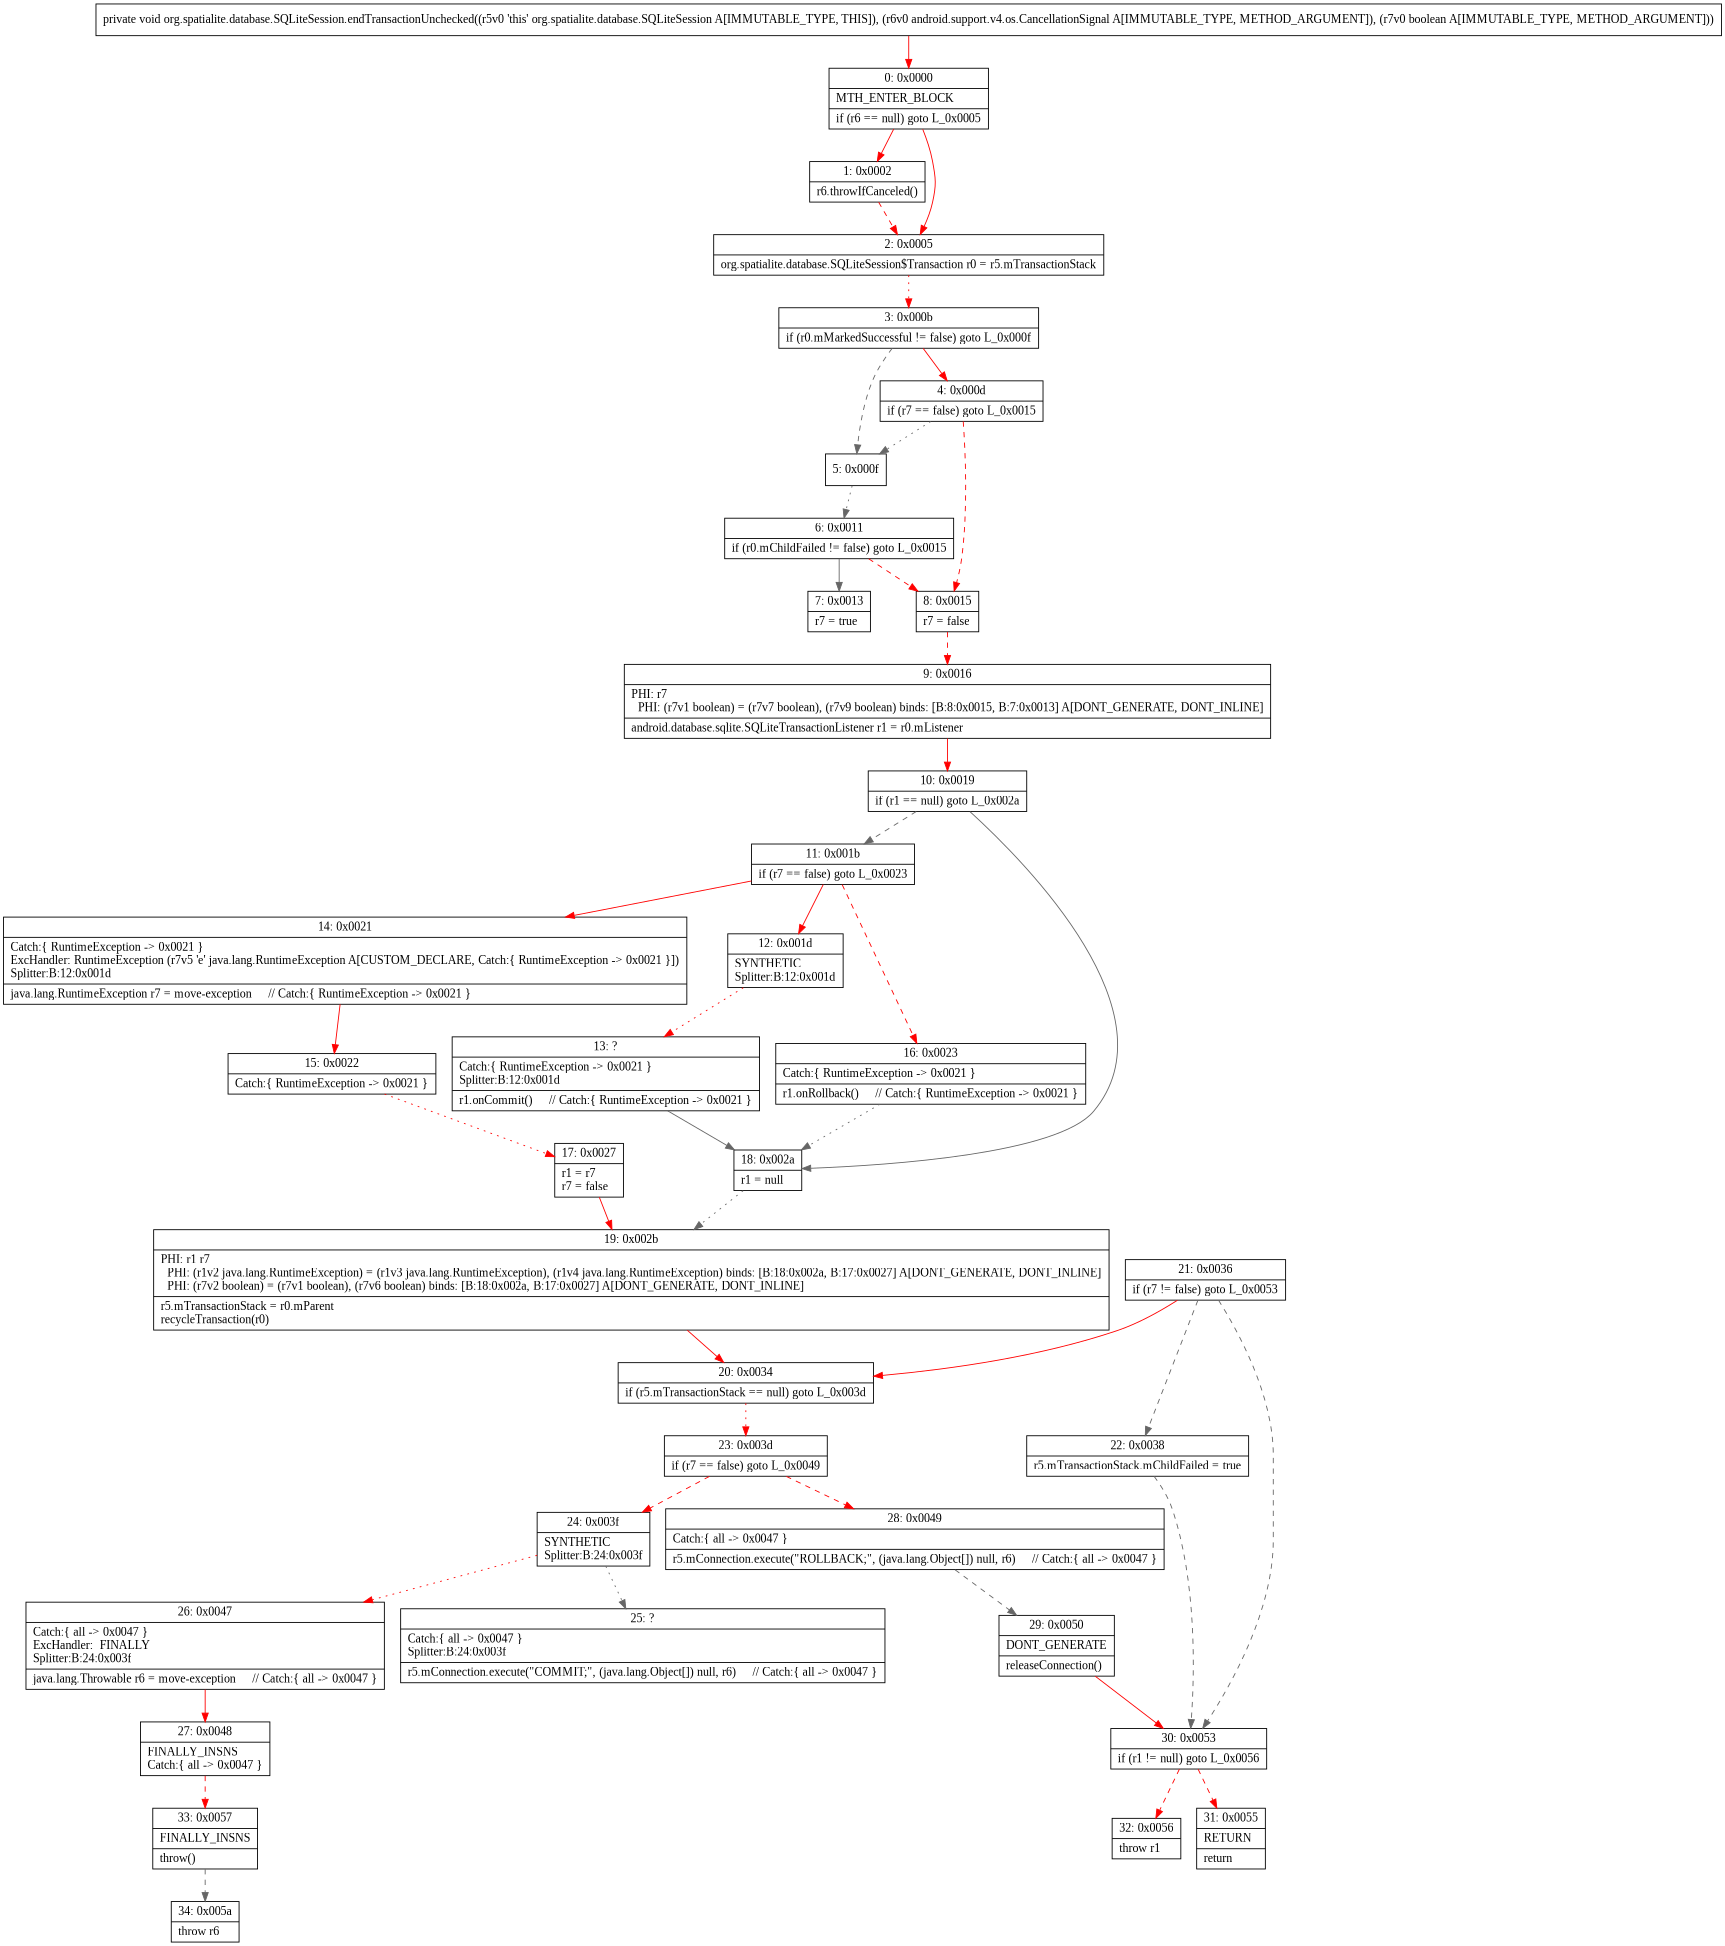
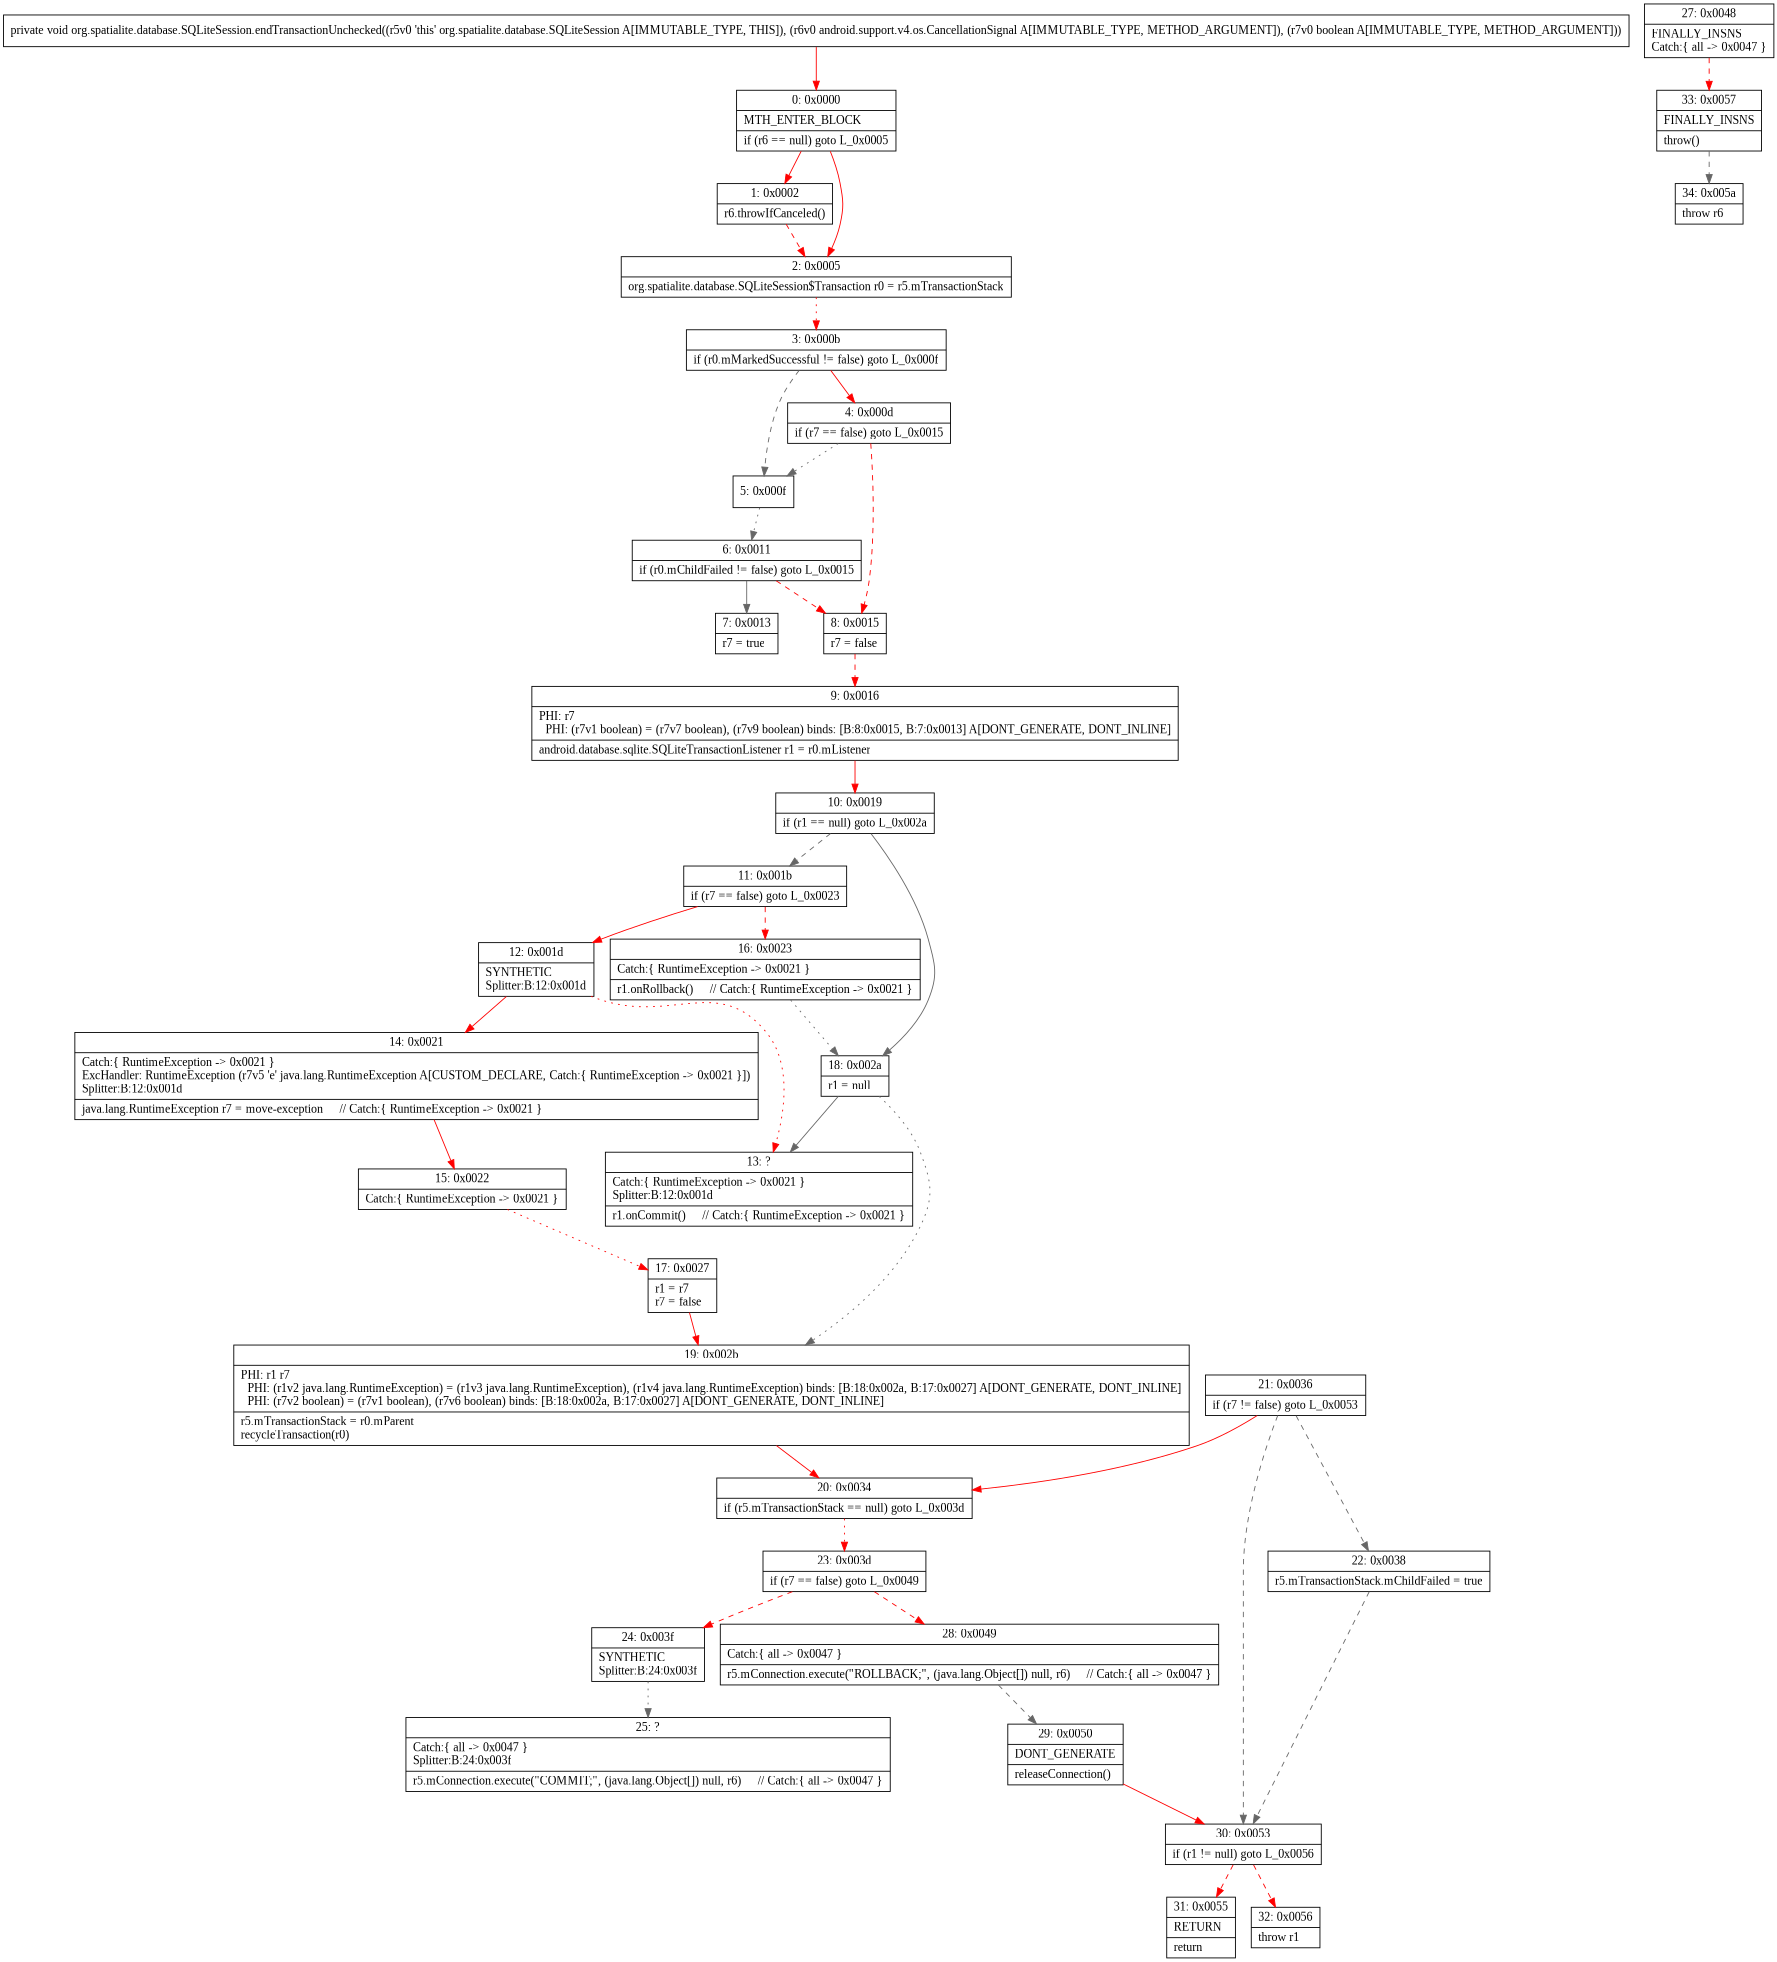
  digraph {
    fontname="Liberation Serif"
    node [fontname="Liberation Serif" shape=record]
    edge [color=red fontname="Liberation Serif" style=dashed]
    n1 [label="{0\:\ 0x0000|MTH_ENTER_BLOCK\l|if (r6 == null) goto L_0x0005\l}"]
    n2 [label="{1\:\ 0x0002|r6.throwIfCanceled()\l}"]
    n3 [label="{2\:\ 0x0005|org.spatialite.database.SQLiteSession$Transaction r0 = r5.mTransactionStack\l}"]
    n4 [label="{3\:\ 0x000b|if (r0.mMarkedSuccessful != false) goto L_0x000f\l}"]
    n5 [label="{4\:\ 0x000d|if (r7 == false) goto L_0x0015\l}"]
    n6 [label="{5\:\ 0x000f}"]
    n7 [label="{8\:\ 0x0015|r7 = false\l}"]
    n8 [label="{6\:\ 0x0011|if (r0.mChildFailed != false) goto L_0x0015\l}"]
    n9 [label="{9\:\ 0x0016|PHI: r7 \l  PHI: (r7v1 boolean) = (r7v7 boolean), (r7v9 boolean) binds: [B:8:0x0015, B:7:0x0013] A[DONT_GENERATE, DONT_INLINE]\l|android.database.sqlite.SQLiteTransactionListener r1 = r0.mListener\l}"]
    n10 [label="{7\:\ 0x0013|r7 = true\l}"]
    n11 [label="{10\:\ 0x0019|if (r1 == null) goto L_0x002a\l}"]
    n12 [label="{11\:\ 0x001b|if (r7 == false) goto L_0x0023\l}"]
    n13 [label="{18\:\ 0x002a|r1 = null\l}"]
    n14 [label="{12\:\ 0x001d|SYNTHETIC\lSplitter:B:12:0x001d\l}"]
    n15 [label="{16\:\ 0x0023|Catch:\{ RuntimeException \-\> 0x0021 \}\l|r1.onRollback()     \/\/ Catch:\{ RuntimeException \-\> 0x0021 \}\l}"]
    n16 [label="{19\:\ 0x002b|PHI: r1 r7 \l  PHI: (r1v2 java.lang.RuntimeException) = (r1v3 java.lang.RuntimeException), (r1v4 java.lang.RuntimeException) binds: [B:18:0x002a, B:17:0x0027] A[DONT_GENERATE, DONT_INLINE]\l  PHI: (r7v2 boolean) = (r7v1 boolean), (r7v6 boolean) binds: [B:18:0x002a, B:17:0x0027] A[DONT_GENERATE, DONT_INLINE]\l|r5.mTransactionStack = r0.mParent\lrecycleTransaction(r0)\l}"]
    n17 [label="{13\:\ ?|Catch:\{ RuntimeException \-\> 0x0021 \}\lSplitter:B:12:0x001d\l|r1.onCommit()     \/\/ Catch:\{ RuntimeException \-\> 0x0021 \}\l}"]
    n18 [label="{14\:\ 0x0021|Catch:\{ RuntimeException \-\> 0x0021 \}\lExcHandler: RuntimeException (r7v5 'e' java.lang.RuntimeException A[CUSTOM_DECLARE, Catch:\{ RuntimeException \-\> 0x0021 \}])\lSplitter:B:12:0x001d\l|java.lang.RuntimeException r7 = move\-exception     \/\/ Catch:\{ RuntimeException \-\> 0x0021 \}\l}"]
    n19 [label="{15\:\ 0x0022|Catch:\{ RuntimeException \-\> 0x0021 \}\l}"]
    n20 [label="{17\:\ 0x0027|r1 = r7\lr7 = false\l}"]
    n21 [label="{20\:\ 0x0034|if (r5.mTransactionStack == null) goto L_0x003d\l}"]
    n22 [label="{23\:\ 0x003d|if (r7 == false) goto L_0x0049\l}"]
    n23 [label="{21\:\ 0x0036|if (r7 != false) goto L_0x0053\l}"]
    n24 [label="{22\:\ 0x0038|r5.mTransactionStack.mChildFailed = true\l}"]
    n25 [label="{30\:\ 0x0053|if (r1 != null) goto L_0x0056\l}"]
    n26 [label="{24\:\ 0x003f|SYNTHETIC\lSplitter:B:24:0x003f\l}"]
    n27 [label="{28\:\ 0x0049|Catch:\{ all \-\> 0x0047 \}\l|r5.mConnection.execute(\"ROLLBACK;\", (java.lang.Object[]) null, r6)     \/\/ Catch:\{ all \-\> 0x0047 \}\l}"]
    n28 [label="{31\:\ 0x0055|RETURN\l|return\l}"]
    n29 [label="{32\:\ 0x0056|throw r1\l}"]
    n30 [label="{25\:\ ?|Catch:\{ all \-\> 0x0047 \}\lSplitter:B:24:0x003f\l|r5.mConnection.execute(\"COMMIT;\", (java.lang.Object[]) null, r6)     \/\/ Catch:\{ all \-\> 0x0047 \}\l}"]
-   n31 [label="{26\:\ 0x0047|Catch:\{ all \-\> 0x0047 \}\lExcHandler:  FINALLY\lSplitter:B:24:0x003f\l|java.lang.Throwable r6 = move\-exception     \/\/ Catch:\{ all \-\> 0x0047 \}\l}"]
    n32 [label="{29\:\ 0x0050|DONT_GENERATE\l|releaseConnection()\l}"]
    n33 [label="{27\:\ 0x0048|FINALLY_INSNS\lCatch:\{ all \-\> 0x0047 \}\l}"]
    n34 [label="{33\:\ 0x0057|FINALLY_INSNS\l|throw()\l}"]
    n35 [label="{34\:\ 0x005a|throw r6\l}"]
    n36 [label="{private void org.spatialite.database.SQLiteSession.endTransactionUnchecked((r5v0 'this' org.spatialite.database.SQLiteSession A[IMMUTABLE_TYPE, THIS]), (r6v0 android.support.v4.os.CancellationSignal A[IMMUTABLE_TYPE, METHOD_ARGUMENT]), (r7v0 boolean A[IMMUTABLE_TYPE, METHOD_ARGUMENT])) }"]
    n1 -> n2 [style=solid]
    n1 -> n3 [style=solid]
    n2 -> n3
    n3 -> n4 [style=dotted]
    n4 -> n5 [style=solid]
    n4 -> n6 [color=gray40]
    n5 -> n6 [color=gray40 style=dotted]
    n5 -> n7
    n6 -> n8 [color=gray40 style=dotted]
    n7 -> n9
    n8 -> n7
    n8 -> n10 [color=gray40 style=solid]
    n9 -> n11 [style=solid]
    n11 -> n12 [color=gray40]
    n11 -> n13 [color=gray40 style=solid]
    n12 -> n14 [style=solid]
    n12 -> n15
    n13 -> n16 [color=gray40 style=dotted]
    n14 -> n17 [style=dotted]
-   n12 -> n18 [style=solid]
+   n14 -> n18 [style=solid]
    n15 -> n13 [color=gray40 style=dotted]
    n16 -> n21 [style=solid]
-   n17 -> n13 [color=gray40 style=solid]
+   n13 -> n17 [color=gray40 style=solid]
    n18 -> n19 [style=solid]
    n19 -> n20 [style=dotted]
    n20 -> n16 [style=solid]
    n21 -> n22 [style=dotted]
    n22 -> n26
    n22 -> n27
    n23 -> n21 [style=solid]
    n23 -> n24 [color=gray40]
    n23 -> n25 [color=gray40]
    n24 -> n25 [color=gray40]
    n25 -> n28
    n25 -> n29
    n26 -> n30 [color=gray40 style=dotted]
-   n26 -> n31 [style=dotted]
    n27 -> n32 [color=gray40]
-   n31 -> n33 [style=solid]
    n32 -> n25 [style=solid]
    n33 -> n34
    n34 -> n35 [color=gray40]
    n36 -> n1 [style=solid]
  }
